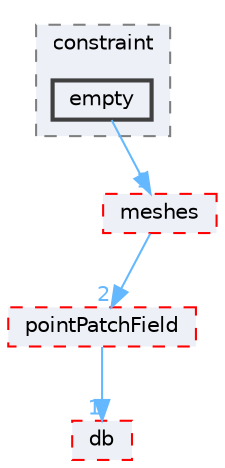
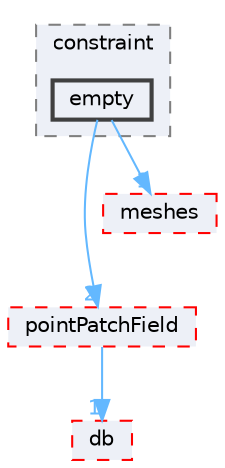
  digraph {
    compound=true
    node [color=red fillcolor="#edf0f7" fontname=Helvetica fontsize=10 shape=box style="filled,dashed"]
    edge [color=steelblue1 fontcolor=steelblue1 fontname=Helvetica fontsize=10 headlabel=1 labeldistance=1.5 labelfontname=Helvetica labelfontsize=10]
    n1 [color=grey25 height=0.2 label=empty style="filled,bold" width=0.4]
    n2 [height=0.2 label=pointPatchField width=0.4]
    n3 [height=0.2 label=meshes width=0.4]
    n4 [height=0.2 label=db width=0.4]
    subgraph cluster_1 {
      bgcolor="#edf0f7"
      fontname=Helvetica
      fontsize=10
      label=constraint
      pencolor=grey50
      style="filled,dashed"
      n1
    }
-   n3 -> n2 [headlabel=2]
+   n1 -> n2 [headlabel=2]
    n1 -> n3
    n2 -> n4
  }
